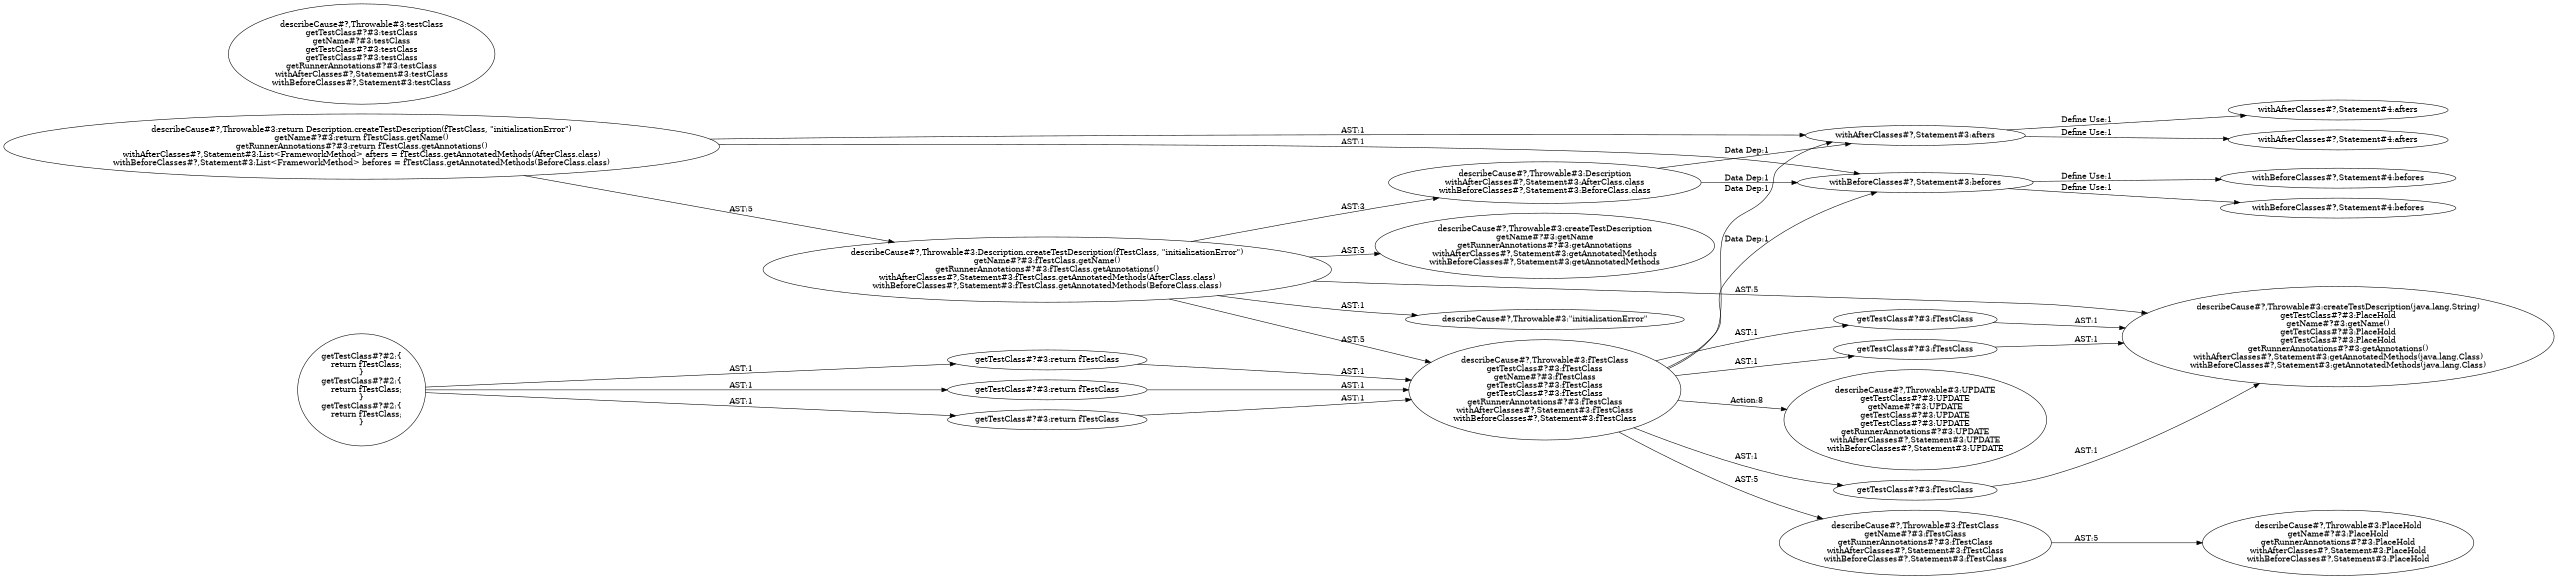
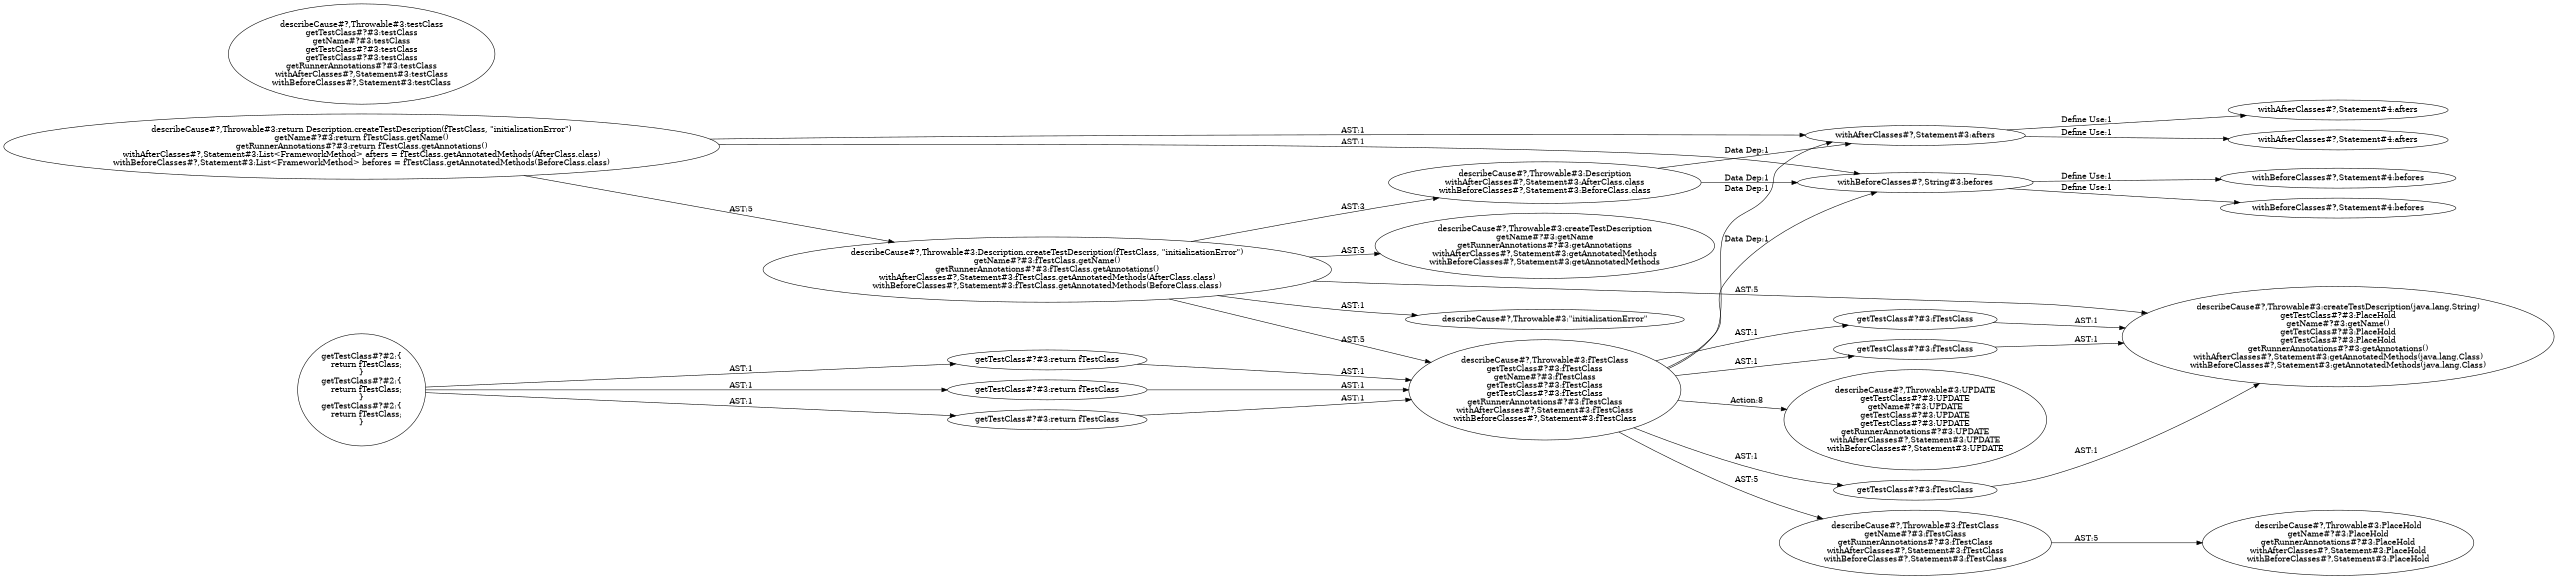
  digraph {
    rankdir=LR
    node [shape=ellipse]
    n1 [label="describeCause#?,Throwable#3:UPDATE\ngetTestClass#?#3:UPDATE\ngetName#?#3:UPDATE\ngetTestClass#?#3:UPDATE\ngetTestClass#?#3:UPDATE\ngetRunnerAnnotations#?#3:UPDATE\nwithAfterClasses#?,Statement#3:UPDATE\nwithBeforeClasses#?,Statement#3:UPDATE"]
    n2 [label="describeCause#?,Throwable#3:fTestClass\ngetTestClass#?#3:fTestClass\ngetName#?#3:fTestClass\ngetTestClass#?#3:fTestClass\ngetTestClass#?#3:fTestClass\ngetRunnerAnnotations#?#3:fTestClass\nwithAfterClasses#?,Statement#3:fTestClass\nwithBeforeClasses#?,Statement#3:fTestClass"]
    n3 [label="describeCause#?,Throwable#3:fTestClass\ngetName#?#3:fTestClass\ngetRunnerAnnotations#?#3:fTestClass\nwithAfterClasses#?,Statement#3:fTestClass\nwithBeforeClasses#?,Statement#3:fTestClass"]
    n4 [label="getTestClass#?#3:fTestClass"]
    n5 [label="getTestClass#?#3:fTestClass"]
    n6 [label="getTestClass#?#3:fTestClass"]
    n7 [label="withAfterClasses#?,Statement#3:afters"]
-   n8 [label="withBeforeClasses#?,Statement#3:befores"]
+   n8 [label="withBeforeClasses#?,String#3:befores"]
    n9 [label="describeCause#?,Throwable#3:Description.createTestDescription(fTestClass, \"initializationError\")\ngetName#?#3:fTestClass.getName()\ngetRunnerAnnotations#?#3:fTestClass.getAnnotations()\nwithAfterClasses#?,Statement#3:fTestClass.getAnnotatedMethods(AfterClass.class)\nwithBeforeClasses#?,Statement#3:fTestClass.getAnnotatedMethods(BeforeClass.class)"]
    n10 [label="describeCause#?,Throwable#3:createTestDescription\ngetName#?#3:getName\ngetRunnerAnnotations#?#3:getAnnotations\nwithAfterClasses#?,Statement#3:getAnnotatedMethods\nwithBeforeClasses#?,Statement#3:getAnnotatedMethods"]
    n11 [label="describeCause#?,Throwable#3:Description\nwithAfterClasses#?,Statement#3:AfterClass.class\nwithBeforeClasses#?,Statement#3:BeforeClass.class"]
    n12 [label="describeCause#?,Throwable#3:createTestDescription(java.lang.String)\ngetTestClass#?#3:PlaceHold\ngetName#?#3:getName()\ngetTestClass#?#3:PlaceHold\ngetTestClass#?#3:PlaceHold\ngetRunnerAnnotations#?#3:getAnnotations()\nwithAfterClasses#?,Statement#3:getAnnotatedMethods(java.lang.Class)\nwithBeforeClasses#?,Statement#3:getAnnotatedMethods(java.lang.Class)"]
    n13 [label="describeCause#?,Throwable#3:\"initializationError\""]
    n14 [label="describeCause#?,Throwable#3:return Description.createTestDescription(fTestClass, \"initializationError\")\ngetName#?#3:return fTestClass.getName()\ngetRunnerAnnotations#?#3:return fTestClass.getAnnotations()\nwithAfterClasses#?,Statement#3:List<FrameworkMethod> afters = fTestClass.getAnnotatedMethods(AfterClass.class)\nwithBeforeClasses#?,Statement#3:List<FrameworkMethod> befores = fTestClass.getAnnotatedMethods(BeforeClass.class)"]
    n15 [label="describeCause#?,Throwable#3:PlaceHold\ngetName#?#3:PlaceHold\ngetRunnerAnnotations#?#3:PlaceHold\nwithAfterClasses#?,Statement#3:PlaceHold\nwithBeforeClasses#?,Statement#3:PlaceHold"]
    n16 [label="describeCause#?,Throwable#3:testClass\ngetTestClass#?#3:testClass\ngetName#?#3:testClass\ngetTestClass#?#3:testClass\ngetTestClass#?#3:testClass\ngetRunnerAnnotations#?#3:testClass\nwithAfterClasses#?,Statement#3:testClass\nwithBeforeClasses#?,Statement#3:testClass"]
    n17 [label="getTestClass#?#3:return fTestClass"]
    n18 [label="getTestClass#?#2:\{\n    return fTestClass;\n\}\ngetTestClass#?#2:\{\n    return fTestClass;\n\}\ngetTestClass#?#2:\{\n    return fTestClass;\n\}"]
    n19 [label="getTestClass#?#3:return fTestClass"]
    n20 [label="getTestClass#?#3:return fTestClass"]
    n21 [label="withAfterClasses#?,Statement#4:afters"]
    n22 [label="withAfterClasses#?,Statement#4:afters"]
    n23 [label="withBeforeClasses#?,Statement#4:befores"]
    n24 [label="withBeforeClasses#?,Statement#4:befores"]
    n2 -> n1 [label="Action:8"]
    n2 -> n3 [label="AST:5"]
    n2 -> n4 [label="AST:1"]
    n2 -> n5 [label="AST:1"]
    n2 -> n6 [label="AST:1"]
    n2 -> n7 [label="Data Dep:1"]
    n2 -> n8 [label="Data Dep:1"]
    n3 -> n15 [label="AST:5"]
    n4 -> n12 [label="AST:1"]
    n5 -> n12 [label="AST:1"]
    n6 -> n12 [label="AST:1"]
    n7 -> n21 [label="Define Use:1"]
    n7 -> n22 [label="Define Use:1"]
    n8 -> n23 [label="Define Use:1"]
    n8 -> n24 [label="Define Use:1"]
    n9 -> n2 [label="AST:5"]
    n9 -> n10 [label="AST:5"]
    n9 -> n11 [label="AST:3"]
    n9 -> n12 [label="AST:5"]
    n9 -> n13 [label="AST:1"]
    n11 -> n7 [label="Data Dep:1"]
    n11 -> n8 [label="Data Dep:1"]
    n14 -> n7 [label="AST:1"]
    n14 -> n8 [label="AST:1"]
    n14 -> n9 [label="AST:5"]
    n17 -> n2 [label="AST:1"]
    n18 -> n17 [label="AST:1"]
    n18 -> n19 [label="AST:1"]
    n18 -> n20 [label="AST:1"]
    n19 -> n2 [label="AST:1"]
    n20 -> n2 [label="AST:1"]
  }
